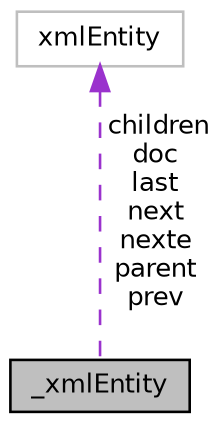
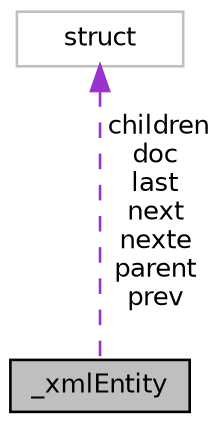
  digraph {
    node [fontname=Helvetica fontsize=10 shape=record style=filled]
    n1 [color=black fillcolor=grey75 fontcolor=black height=0.2 label=_xmlEntity width=0.4]
-   n2 [color=grey75 fillcolor=white height=0.2 label=xmlEntity width=0.4]
+   n2 [color=grey75 fillcolor=white height=0.2 label=struct width=0.4]
    n2 -> n1 [color=darkorchid3 dir=back fontname=Helvetica fontsize=10 label=" children\ndoc\nlast\nnext\nnexte\nparent\nprev" labelfontname=Helvetica labelfontsize=10 style=dashed]
  }
